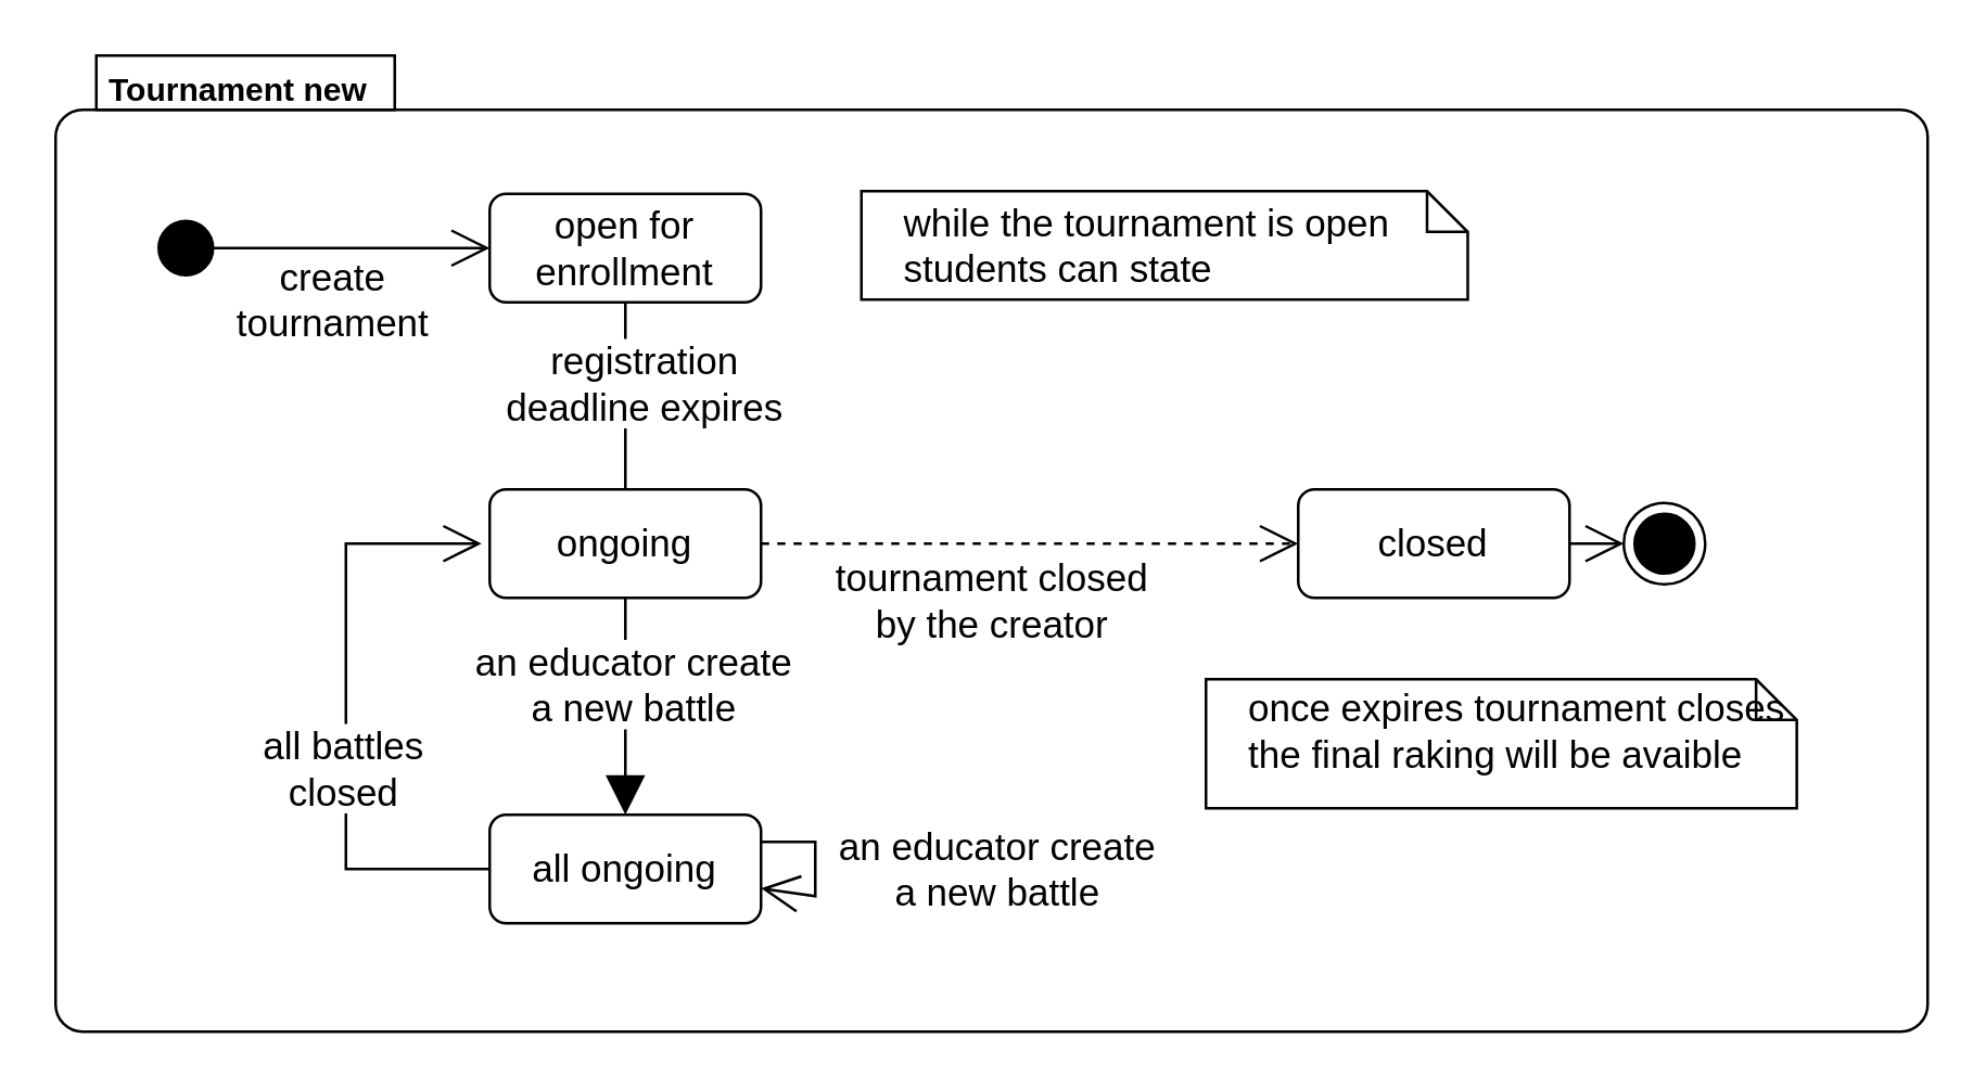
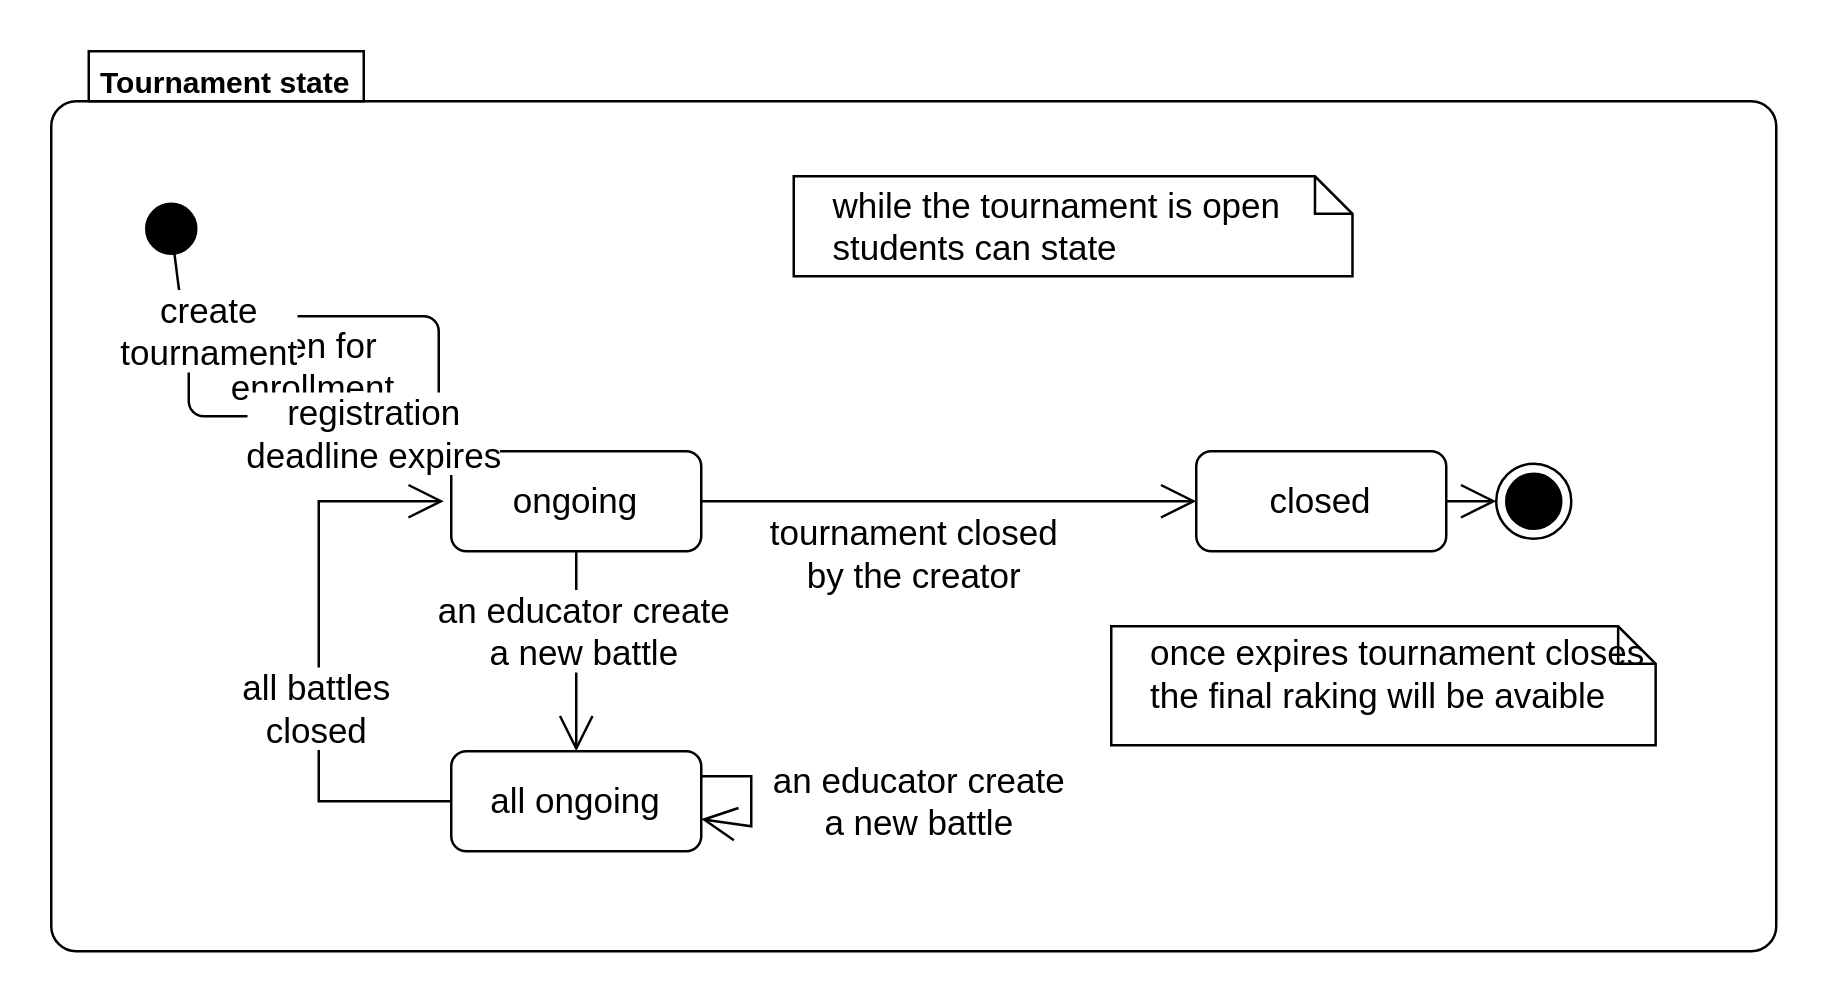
  <mxCell id="0" />
  <mxCell id="1" parent="0" />
- <mxCell id="2" value="&lt;b style=&quot;font-size: 13px;&quot;&gt;&lt;font style=&quot;font-size: 12px;&quot;&gt;Tournament new&lt;/font&gt;&lt;/b&gt;" style="shape=mxgraph.sysml.compState;align=left;verticalAlign=top;spacingTop=-3;spacingLeft=18;strokeWidth=1;recursiveResize=0;html=1;fontSize=14;" parent="1" vertex="1"><mxGeometry x="20" y="20" width="690" height="360" as="geometry" /></mxCell>
+ <mxCell id="2" value="&lt;b style=&quot;font-size: 13px;&quot;&gt;&lt;font style=&quot;font-size: 12px;&quot;&gt;Tournament state&lt;/font&gt;&lt;/b&gt;" style="shape=mxgraph.sysml.compState;align=left;verticalAlign=top;spacingTop=-3;spacingLeft=18;strokeWidth=1;recursiveResize=0;html=1;fontSize=14;" parent="1" vertex="1"><mxGeometry x="20" y="20" width="690" height="360" as="geometry" /></mxCell>
  <mxCell id="3" value="" style="shape=ellipse;html=1;fillColor=strokeColor;verticalLabelPosition=bottom;labelBackgroundColor=#ffffff;verticalAlign=top;fontSize=14;" parent="2" vertex="1"><mxGeometry x="38" y="61" width="20" height="20" as="geometry" /></mxCell>
- <mxCell id="4" value="open for enrollment" style="strokeColor=inherit;fillColor=inherit;gradientColor=inherit;shape=rect;html=1;rounded=1;whiteSpace=wrap;align=center;fontSize=14;" parent="2" vertex="1"><mxGeometry x="160" y="51" width="100" height="40" as="geometry" /></mxCell>
+ <mxCell id="4" value="open for enrollment" style="strokeColor=inherit;fillColor=inherit;gradientColor=inherit;shape=rect;html=1;rounded=1;whiteSpace=wrap;align=center;fontSize=14;" parent="2" vertex="1"><mxGeometry x="55" y="106" width="100" height="40" as="geometry" /></mxCell>
  <mxCell id="5" value="closed" style="strokeColor=inherit;fillColor=inherit;gradientColor=inherit;shape=rect;html=1;rounded=1;whiteSpace=wrap;align=center;fontSize=14;" parent="2" vertex="1"><mxGeometry x="458" y="160" width="100" height="40" as="geometry" /></mxCell>
  <mxCell id="6" value="" style="strokeColor=inherit;fillColor=inherit;gradientColor=inherit;edgeStyle=none;html=1;endArrow=open;endSize=12;rounded=0;entryX=0;entryY=0.5;entryDx=0;entryDy=0;fontSize=14;" parent="2" source="3" target="4" edge="1"><mxGeometry relative="1" as="geometry"><mxPoint x="152" y="65" as="targetPoint" /></mxGeometry></mxCell>
  <mxCell id="7" value="create&lt;br style=&quot;font-size: 14px;&quot;&gt;tournament" style="edgeLabel;html=1;align=center;verticalAlign=middle;resizable=0;points=[];fontSize=14;" parent="6" vertex="1" connectable="0"><mxGeometry x="-0.413" y="-1" relative="1" as="geometry"><mxPoint x="13" y="17" as="offset" /></mxGeometry></mxCell>
- <mxCell id="8" value="" style="strokeColor=inherit;fillColor=inherit;gradientColor=inherit;edgeStyle=none;html=1;endArrow=open;endSize=12;rounded=0;fontSize=14;dashed=1;" parent="2" source="10" target="5" edge="1"><mxGeometry relative="1" as="geometry" /></mxCell>
+ <mxCell id="8" value="" style="strokeColor=inherit;fillColor=inherit;gradientColor=inherit;edgeStyle=none;html=1;endArrow=open;endSize=12;rounded=0;fontSize=14;" parent="2" source="10" target="5" edge="1"><mxGeometry relative="1" as="geometry" /></mxCell>
  <mxCell id="9" value="tournament closed&lt;br style=&quot;font-size: 14px;&quot;&gt;by the creator" style="edgeLabel;html=1;align=center;verticalAlign=middle;resizable=0;points=[];fontSize=14;" parent="8" vertex="1" connectable="0"><mxGeometry x="-0.3" y="-1" relative="1" as="geometry"><mxPoint x="15" y="19" as="offset" /></mxGeometry></mxCell>
  <mxCell id="10" value="ongoing" style="strokeColor=inherit;fillColor=inherit;gradientColor=inherit;shape=rect;html=1;rounded=1;whiteSpace=wrap;align=center;fontSize=14;" parent="2" vertex="1"><mxGeometry x="160" y="160" width="100" height="40" as="geometry" /></mxCell>
  <mxCell id="11" value="" style="strokeColor=inherit;fillColor=inherit;gradientColor=inherit;edgeStyle=none;html=1;endArrow=none;endSize=12;rounded=0;exitX=0.5;exitY=1;exitDx=0;exitDy=0;fontSize=14;" parent="2" source="4" target="10" edge="1"><mxGeometry relative="1" as="geometry"><mxPoint x="211" y="145" as="sourcePoint" /><mxPoint x="411" y="145" as="targetPoint" /></mxGeometry></mxCell>
  <mxCell id="12" value="registration &lt;br style=&quot;font-size: 14px;&quot;&gt;deadline expires" style="edgeLabel;html=1;align=center;verticalAlign=middle;resizable=0;points=[];fontSize=14;" parent="11" vertex="1" connectable="0"><mxGeometry x="-0.257" y="3" relative="1" as="geometry"><mxPoint x="3" y="3" as="offset" /></mxGeometry></mxCell>
  <mxCell id="13" value="" style="strokeColor=inherit;fillColor=inherit;gradientColor=inherit;edgeStyle=none;html=1;endArrow=open;endSize=12;rounded=0;exitX=1;exitY=0.5;exitDx=0;exitDy=0;entryX=0;entryY=0.5;entryDx=0;entryDy=0;fontSize=14;" parent="2" source="5" target="14" edge="1"><mxGeometry relative="1" as="geometry"><mxPoint x="161" y="240" as="sourcePoint" /><mxPoint x="277" y="310" as="targetPoint" /></mxGeometry></mxCell>
  <mxCell id="14" value="" style="ellipse;html=1;shape=endState;fillColor=strokeColor;fontSize=14;" parent="2" vertex="1"><mxGeometry x="578" y="165" width="30" height="30" as="geometry" /></mxCell>
  <mxCell id="15" value="" style="group;fontSize=14;" parent="2" vertex="1" connectable="0"><mxGeometry x="297" y="50" width="273" height="45" as="geometry" /></mxCell>
  <mxCell id="16" value="&lt;div style=&quot;font-size: 14px;&quot;&gt;&lt;br style=&quot;font-size: 14px;&quot;&gt;&lt;/div&gt;" style="shape=note;html=1;size=15;spacingLeft=5;align=left;html=1;overflow=fill;whiteSpace=wrap;align=center;fontSize=14;" parent="15" vertex="1"><mxGeometry width="223.49" height="40.003" as="geometry" /></mxCell>
  <mxCell id="17" value="while the tournament is open &lt;br style=&quot;font-size: 14px;&quot;&gt;students can state" style="text;html=1;align=left;verticalAlign=middle;resizable=0;points=[];autosize=1;strokeColor=none;fillColor=none;fontSize=14;" parent="15" vertex="1"><mxGeometry x="14.222" y="-5.002" width="200" height="50" as="geometry" /></mxCell>
  <mxCell id="18" value="all ongoing" style="strokeColor=inherit;fillColor=inherit;gradientColor=inherit;shape=rect;html=1;rounded=1;whiteSpace=wrap;align=center;fontSize=14;" parent="2" vertex="1"><mxGeometry x="160" y="280" width="100" height="40" as="geometry" /></mxCell>
- <mxCell id="19" value="" style="strokeColor=inherit;fillColor=inherit;gradientColor=inherit;edgeStyle=none;html=1;endArrow=block;endSize=12;rounded=0;fontSize=14;" parent="2" source="10" target="18" edge="1"><mxGeometry relative="1" as="geometry"><mxPoint x="368" y="150" as="sourcePoint" /><mxPoint x="373.614" y="231.0" as="targetPoint" /></mxGeometry></mxCell>
+ <mxCell id="19" value="" style="strokeColor=inherit;fillColor=inherit;gradientColor=inherit;edgeStyle=none;html=1;endArrow=open;endSize=12;rounded=0;fontSize=14;" parent="2" source="10" target="18" edge="1"><mxGeometry relative="1" as="geometry"><mxPoint x="368" y="150" as="sourcePoint" /><mxPoint x="373.614" y="231.0" as="targetPoint" /></mxGeometry></mxCell>
  <mxCell id="20" value="an educator create&lt;br style=&quot;font-size: 14px;&quot;&gt;a new battle" style="edgeLabel;html=1;align=center;verticalAlign=middle;resizable=0;points=[];fontSize=14;" parent="19" vertex="1" connectable="0"><mxGeometry x="-0.257" y="3" relative="1" as="geometry"><mxPoint x="-1" y="1" as="offset" /></mxGeometry></mxCell>
  <mxCell id="21" value="" style="strokeColor=inherit;fillColor=inherit;gradientColor=inherit;edgeStyle=orthogonalEdgeStyle;html=1;endArrow=open;endSize=12;rounded=0;exitX=0;exitY=0.5;exitDx=0;exitDy=0;fontSize=14;" parent="2" source="18" edge="1"><mxGeometry relative="1" as="geometry"><mxPoint x="257" y="238" as="sourcePoint" /><mxPoint x="157" y="180" as="targetPoint" /><Array as="points"><mxPoint x="107" y="300" /><mxPoint x="107" y="180" /><mxPoint x="157" y="180" /></Array></mxGeometry></mxCell>
  <mxCell id="22" value="all battles &lt;br style=&quot;font-size: 14px;&quot;&gt;closed" style="edgeLabel;html=1;align=center;verticalAlign=middle;resizable=0;points=[];fontSize=14;" parent="21" vertex="1" connectable="0"><mxGeometry x="-0.257" y="3" relative="1" as="geometry"><mxPoint x="1" y="-8" as="offset" /></mxGeometry></mxCell>
  <mxCell id="23" value="" style="strokeColor=inherit;fillColor=inherit;gradientColor=inherit;edgeStyle=none;html=1;endArrow=open;endSize=12;rounded=0;exitX=1;exitY=0.25;exitDx=0;exitDy=0;fontSize=14;" parent="2" source="18" target="18" edge="1"><mxGeometry relative="1" as="geometry"><mxPoint x="220" y="210" as="sourcePoint" /><mxPoint x="220" y="290" as="targetPoint" /></mxGeometry></mxCell>
  <mxCell id="24" value="an educator create&lt;br style=&quot;font-size: 14px;&quot;&gt;a new battle" style="edgeLabel;html=1;align=center;verticalAlign=middle;resizable=0;points=[];fontSize=14;" parent="23" vertex="1" connectable="0"><mxGeometry x="-0.257" y="3" relative="1" as="geometry"><mxPoint x="63" y="7" as="offset" /></mxGeometry></mxCell>
  <mxCell id="25" value="" style="group;fontSize=14;" parent="2" vertex="1" connectable="0"><mxGeometry x="424" y="230" width="266" height="53.57" as="geometry" /></mxCell>
  <mxCell id="26" value="&lt;div style=&quot;font-size: 14px;&quot;&gt;&lt;br style=&quot;font-size: 14px;&quot;&gt;&lt;/div&gt;" style="shape=note;html=1;size=15;spacingLeft=5;align=left;html=1;overflow=fill;whiteSpace=wrap;align=center;fontSize=14;" parent="25" vertex="1"><mxGeometry width="217.76" height="47.621" as="geometry" /></mxCell>
  <mxCell id="27" value="once expires tournament closes&lt;br style=&quot;font-size: 14px;&quot;&gt;the final raking will be avaible" style="text;html=1;align=left;verticalAlign=middle;resizable=0;points=[];autosize=1;strokeColor=none;fillColor=none;fontSize=14;" parent="25" vertex="1"><mxGeometry x="13.857" y="-5.954" width="210" height="50" as="geometry" /></mxCell>
